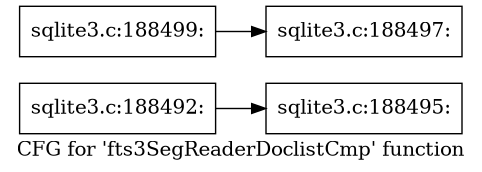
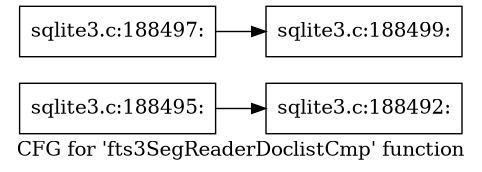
  digraph {
    label="CFG for 'fts3SegReaderDoclistCmp' function"
    rankdir=LR
    node [shape=record]
    n1 [label="{sqlite3.c:188492:}"]
    n2 [label="{sqlite3.c:188495:}"]
    n3 [label="{sqlite3.c:188499:}"]
    n4 [label="{sqlite3.c:188497:}"]
-   n1 -> n2
-   n3 -> n4
+   n2 -> n1
+   n4 -> n3
  }
